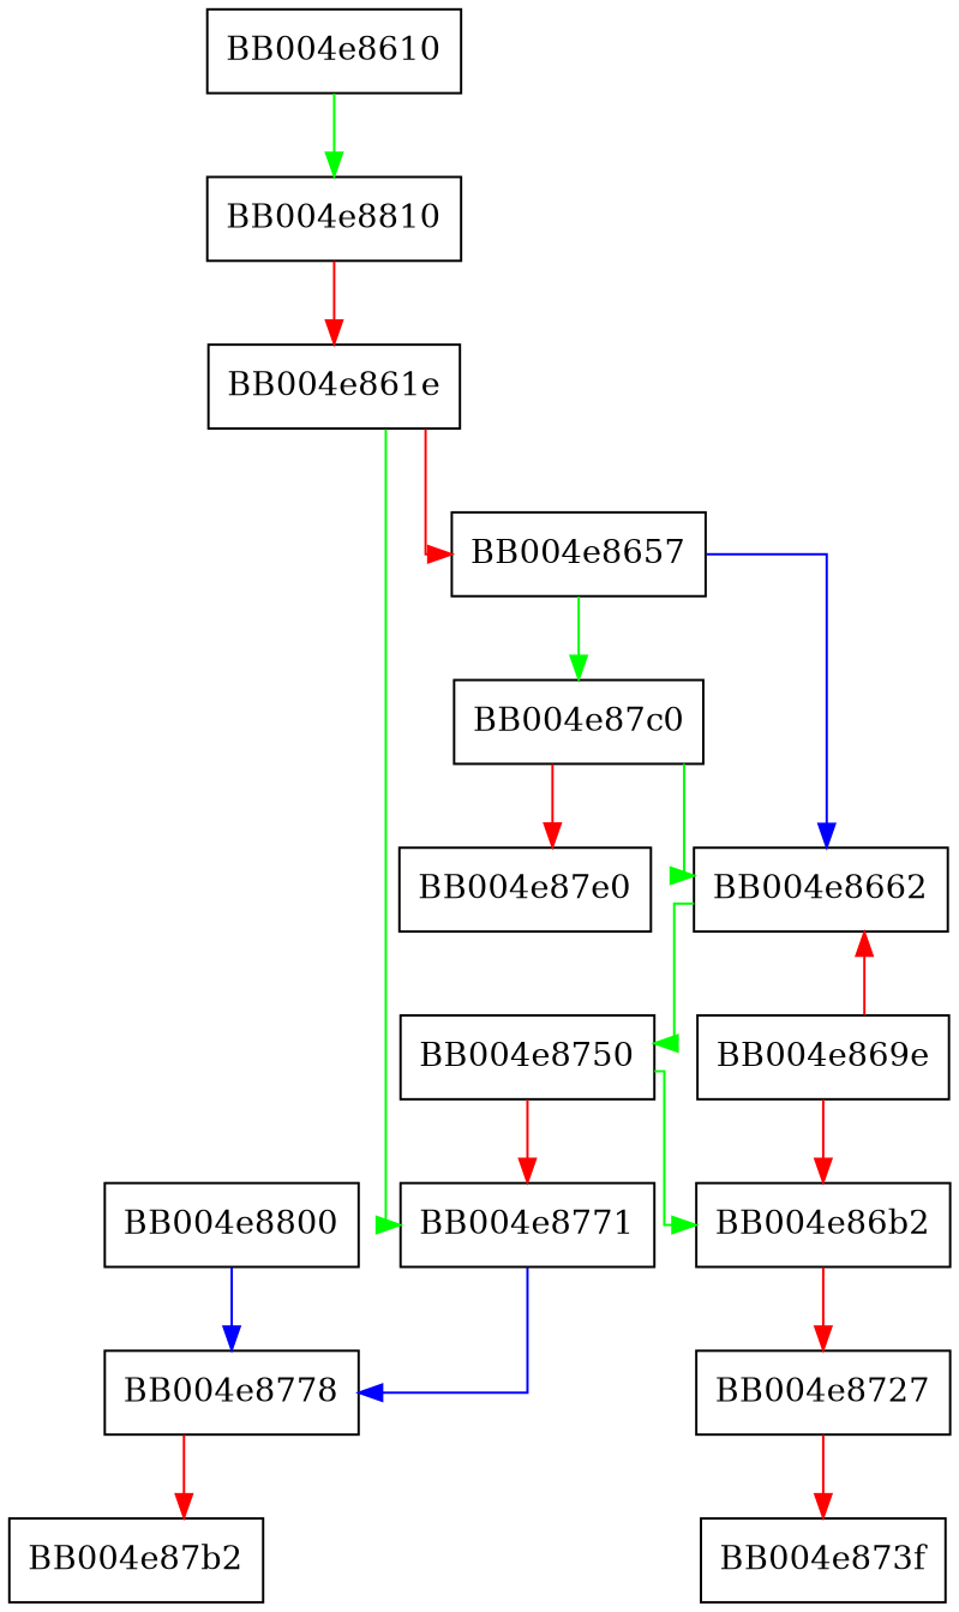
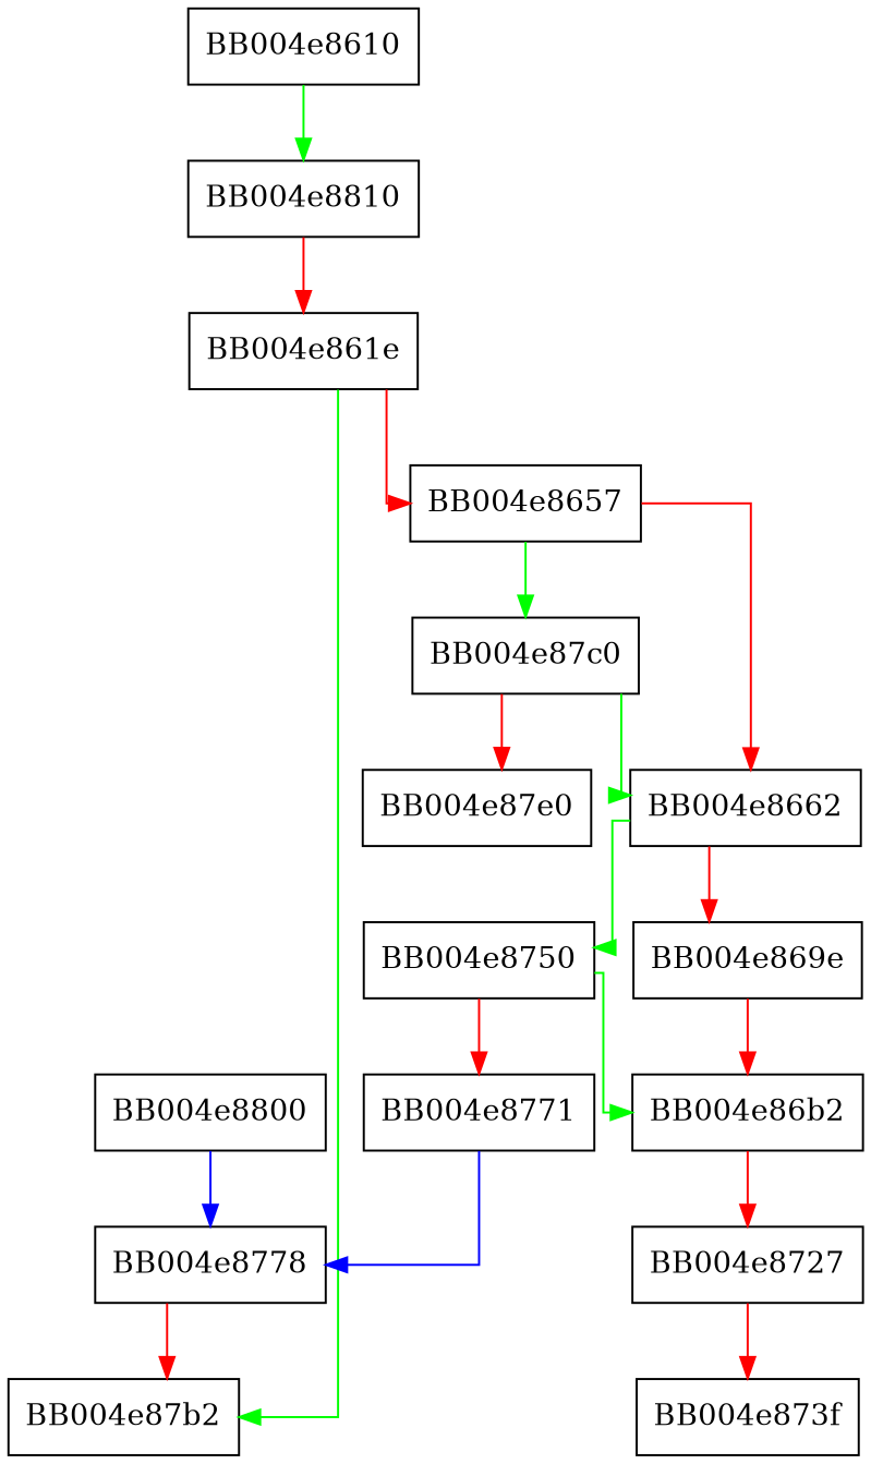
  digraph {
    splines=ortho
    node [shape=box]
    edge [color=red]
    BB004e8610
    BB004e8810
    BB004e861e
    BB004e87b2
    BB004e8657
    BB004e87c0
    BB004e8662
    BB004e87e0
    BB004e8750
    BB004e869e
    BB004e86b2
    BB004e8771
    BB004e8727
    BB004e8778
    BB004e8800
    BB004e873f
    BB004e8610 -> BB004e8810 [color=green]
    BB004e8810 -> BB004e861e
-   BB004e861e -> BB004e8771 [color=green]
+   BB004e861e -> BB004e87b2 [color=green]
    BB004e861e -> BB004e8657
    BB004e8657 -> BB004e87c0 [color=green]
-   BB004e8657 -> BB004e8662 [color=blue]
+   BB004e8657 -> BB004e8662
    BB004e87c0 -> BB004e8662 [color=green]
    BB004e87c0 -> BB004e87e0
    BB004e8662 -> BB004e8750 [color=green]
-   BB004e869e -> BB004e8662
+   BB004e8662 -> BB004e869e
    BB004e8750 -> BB004e86b2 [color=green]
    BB004e8750 -> BB004e8771
    BB004e869e -> BB004e86b2
    BB004e86b2 -> BB004e8727
    BB004e8771 -> BB004e8778 [color=blue]
    BB004e8727 -> BB004e873f
    BB004e8778 -> BB004e87b2
    BB004e8800 -> BB004e8778 [color=blue]
  }
